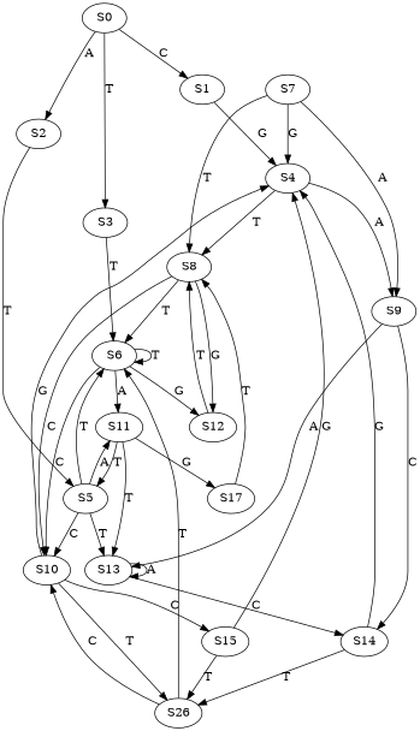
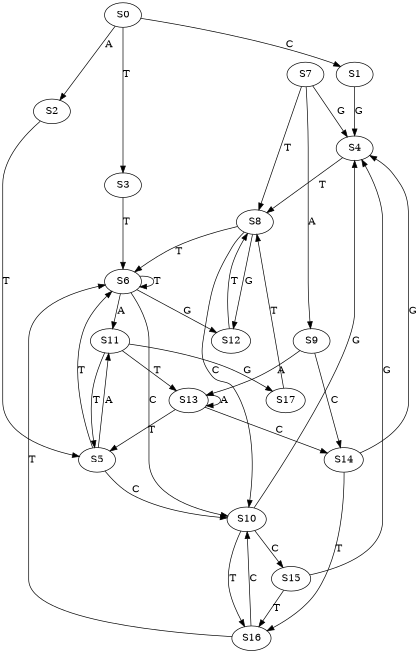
  strict digraph {
    S0
    S1
    S2
    S3
    S4
    S5
    S6
    S8
    S9
    S10
    S11
    S12
    S7
    S13
    S14
    S15
-   S16 [label=S26]
+   S16
    S17
    S0 -> S1 [label=C]
    S0 -> S2 [label=A]
    S0 -> S3 [label=T]
    S1 -> S4 [label=G]
    S2 -> S5 [label=T]
    S3 -> S6 [label=T]
    S4 -> S8 [label=T]
-   S4 -> S9 [label=A]
    S5 -> S6 [label=T]
    S5 -> S10 [label=C]
    S5 -> S11 [label=A]
    S6 -> S6 [label=T]
    S6 -> S10 [label=C]
    S6 -> S11 [label=A]
    S6 -> S12 [label=G]
    S8 -> S6 [label=T]
    S8 -> S10 [label=C]
    S8 -> S12 [label=G]
    S9 -> S13 [label=A]
    S9 -> S14 [label=C]
    S10 -> S4 [label=G]
    S10 -> S15 [label=C]
    S10 -> S16 [label=T]
    S11 -> S5 [label=T]
    S11 -> S13 [label=T]
    S11 -> S17 [label=G]
    S12 -> S8 [label=T]
    S7 -> S4 [label=G]
    S7 -> S8 [label=T]
    S7 -> S9 [label=A]
-   S5 -> S13 [label=T]
+   S13 -> S5 [label=T]
    S13 -> S13 [label=A]
    S13 -> S14 [label=C]
    S14 -> S4 [label=G]
    S14 -> S16 [label=T]
    S15 -> S4 [label=G]
    S15 -> S16 [label=T]
    S16 -> S6 [label=T]
    S16 -> S10 [label=C]
    S17 -> S8 [label=T]
  }
